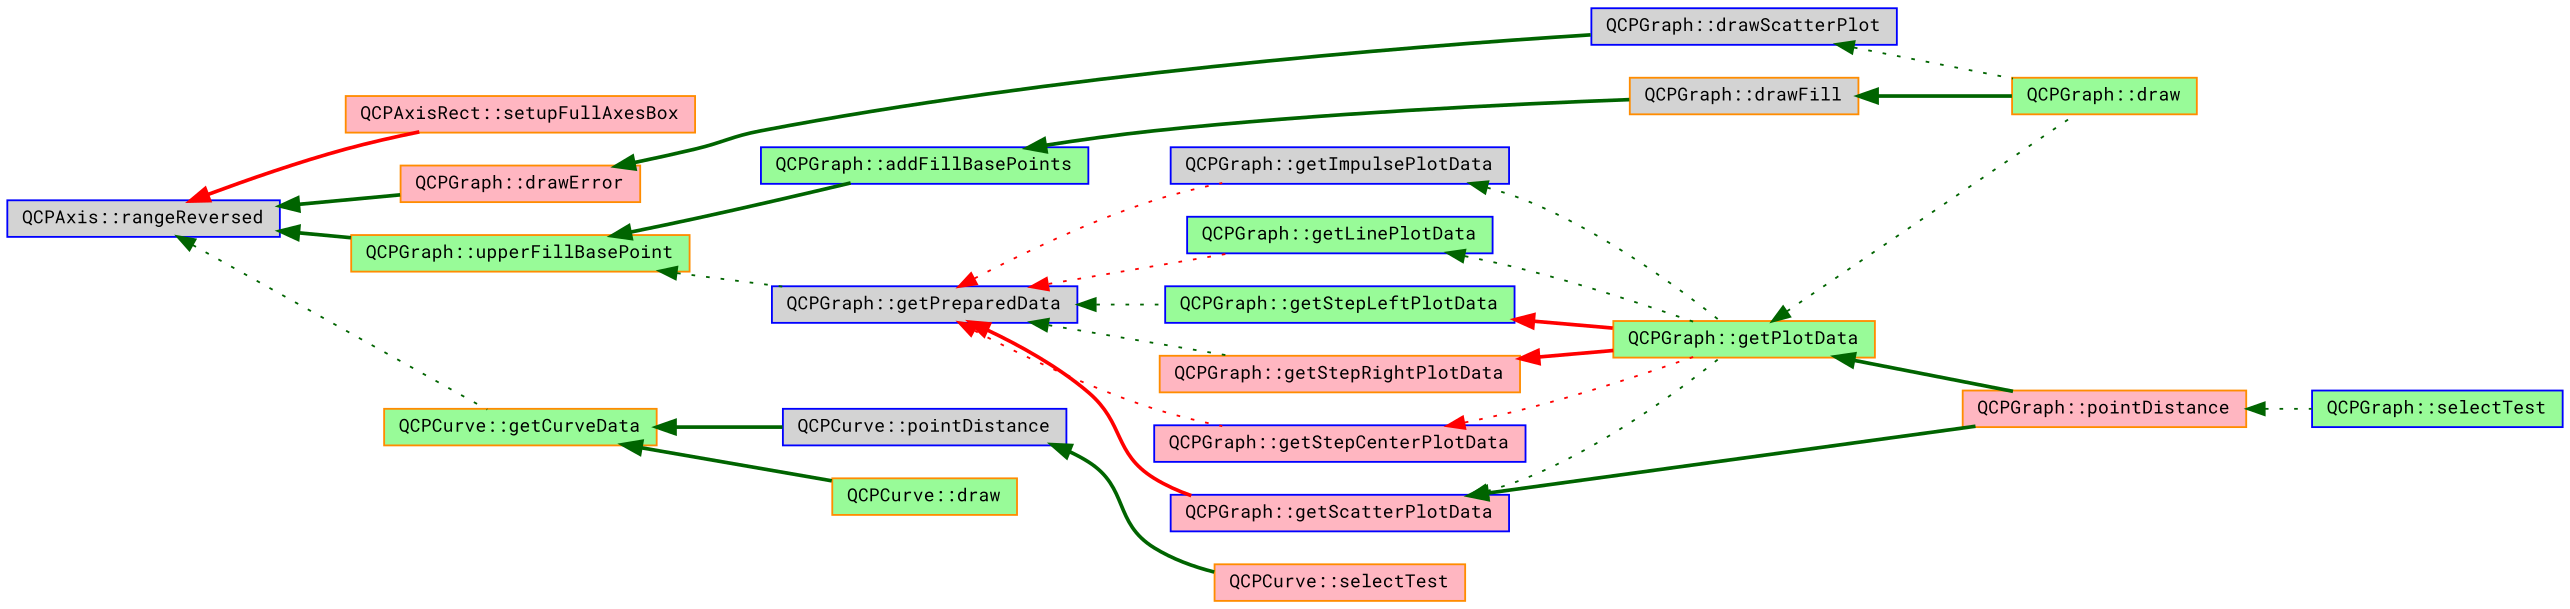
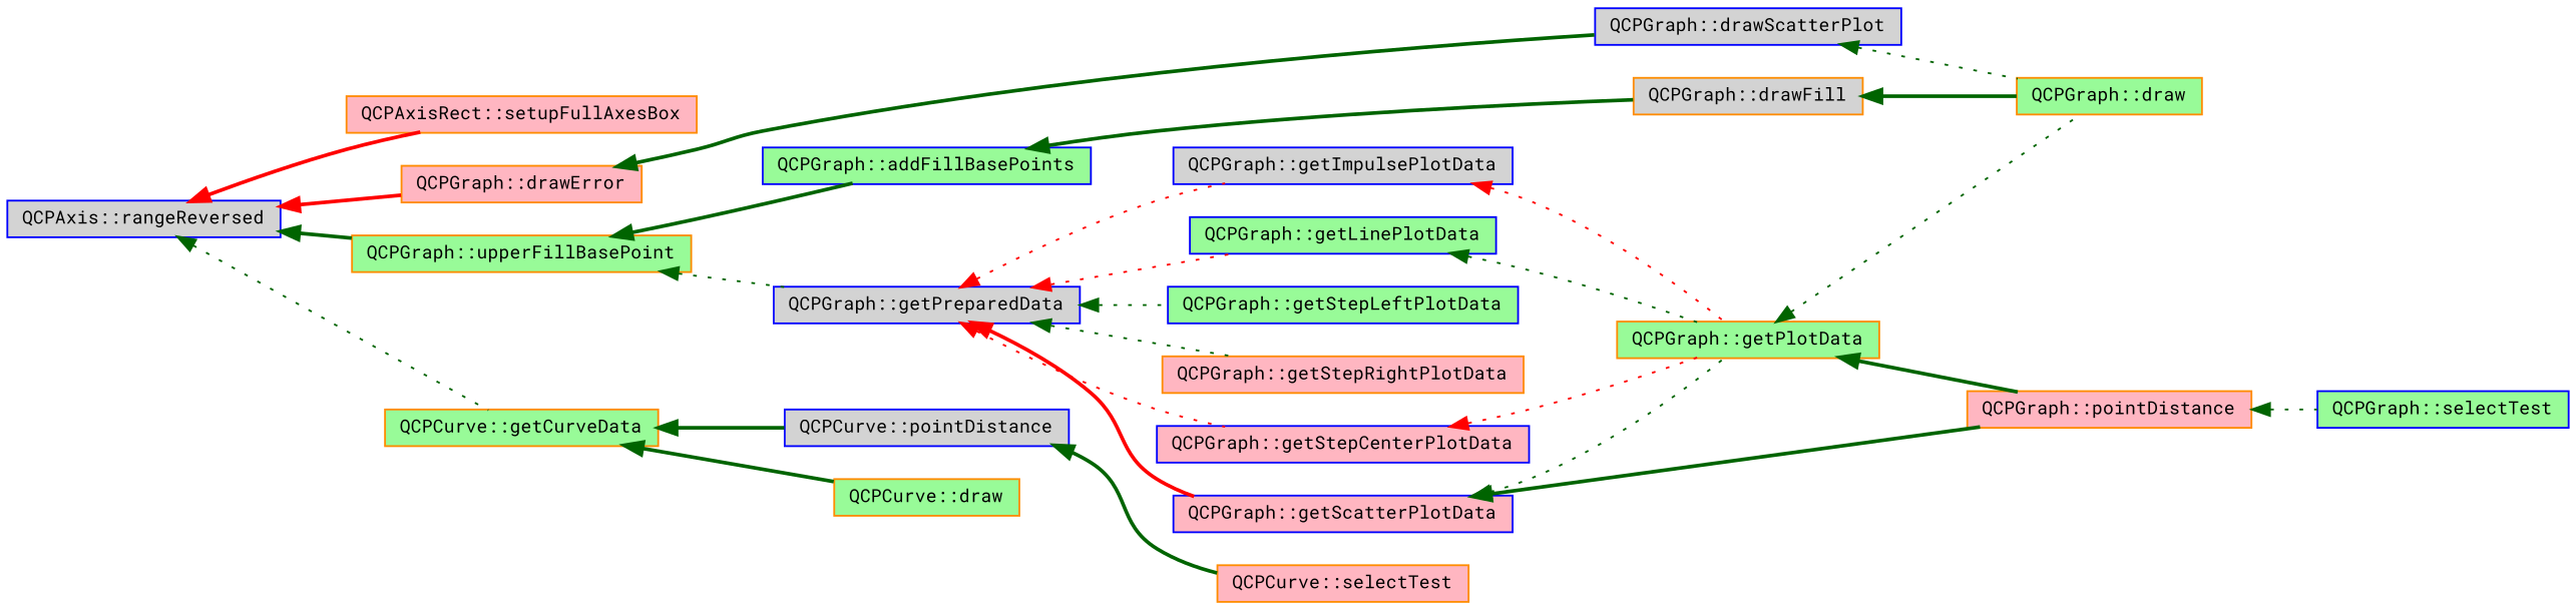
  digraph {
    fontname="Roboto Mono"
    rankdir=LR
    node [color=blue fillcolor=palegreen fontname="Roboto Mono" fontsize=10 shape=record style=filled]
    edge [color=darkgreen dir=back fontname="Roboto Mono" fontsize=10 labelfontname=Helvetica labelfontsize=10 style=bold]
    n1 [fillcolor=lightgrey fontcolor=black height=0.2 label="QCPAxis::rangeReversed" width=0.4]
    n2 [color=darkorange fillcolor=lightpink height=0.2 label="QCPAxisRect::setupFullAxesBox" width=0.4]
    n3 [color=darkorange fillcolor=lightpink height=0.2 label="QCPGraph::drawError" width=0.4]
    n4 [color=darkorange height=0.2 label="QCPGraph::upperFillBasePoint" width=0.4]
    n5 [color=darkorange height=0.2 label="QCPCurve::getCurveData" width=0.4]
    n6 [fillcolor=lightgrey height=0.2 label="QCPGraph::getPreparedData" width=0.4]
    n7 [fillcolor=lightpink height=0.2 label="QCPGraph::getScatterPlotData" width=0.4]
    n8 [height=0.2 label="QCPGraph::getLinePlotData" width=0.4]
    n9 [height=0.2 label="QCPGraph::getStepLeftPlotData" width=0.4]
    n10 [color=darkorange fillcolor=lightpink height=0.2 label="QCPGraph::getStepRightPlotData" width=0.4]
    n11 [fillcolor=lightpink height=0.2 label="QCPGraph::getStepCenterPlotData" width=0.4]
    n12 [fillcolor=lightgrey height=0.2 label="QCPGraph::getImpulsePlotData" width=0.4]
    n13 [fillcolor=lightgrey height=0.2 label="QCPGraph::drawScatterPlot" width=0.4]
    n14 [height=0.2 label="QCPGraph::addFillBasePoints" width=0.4]
    n15 [color=darkorange height=0.2 label="QCPCurve::draw" width=0.4]
    n16 [fillcolor=lightgrey height=0.2 label="QCPCurve::pointDistance" width=0.4]
    n17 [color=darkorange height=0.2 label="QCPGraph::getPlotData" width=0.4]
    n18 [color=darkorange fillcolor=lightpink height=0.2 label="QCPGraph::pointDistance" width=0.4]
    n19 [color=darkorange height=0.2 label="QCPGraph::draw" width=0.4]
    n20 [height=0.2 label="QCPGraph::selectTest" width=0.4]
    n21 [color=darkorange fillcolor=lightgrey height=0.2 label="QCPGraph::drawFill" width=0.4]
    n22 [color=darkorange fillcolor=lightpink height=0.2 label="QCPCurve::selectTest" width=0.4]
    n1 -> n2 [color=red]
-   n1 -> n3
+   n1 -> n3 [color=red]
    n1 -> n4
    n1 -> n5 [style=dotted]
    n3 -> n13
    n4 -> n6 [style=dotted]
    n4 -> n14
    n5 -> n15
    n5 -> n16
    n6 -> n7 [color=red]
    n6 -> n8 [color=red style=dotted]
    n6 -> n9 [style=dotted]
    n6 -> n10 [style=dotted]
    n6 -> n11 [color=red style=dotted]
    n6 -> n12 [color=red style=dotted]
    n7 -> n17 [style=dotted]
    n7 -> n18
    n8 -> n17 [style=dotted]
-   n9 -> n17 [color=red]
-   n10 -> n17 [color=red]
    n11 -> n17 [color=red style=dotted]
-   n12 -> n17 [style=dotted]
+   n12 -> n17 [color=red style=dotted]
    n13 -> n19 [style=dotted]
    n14 -> n21
    n16 -> n22
    n17 -> n18
    n17 -> n19 [style=dotted]
    n18 -> n20 [style=dotted]
    n21 -> n19
  }
